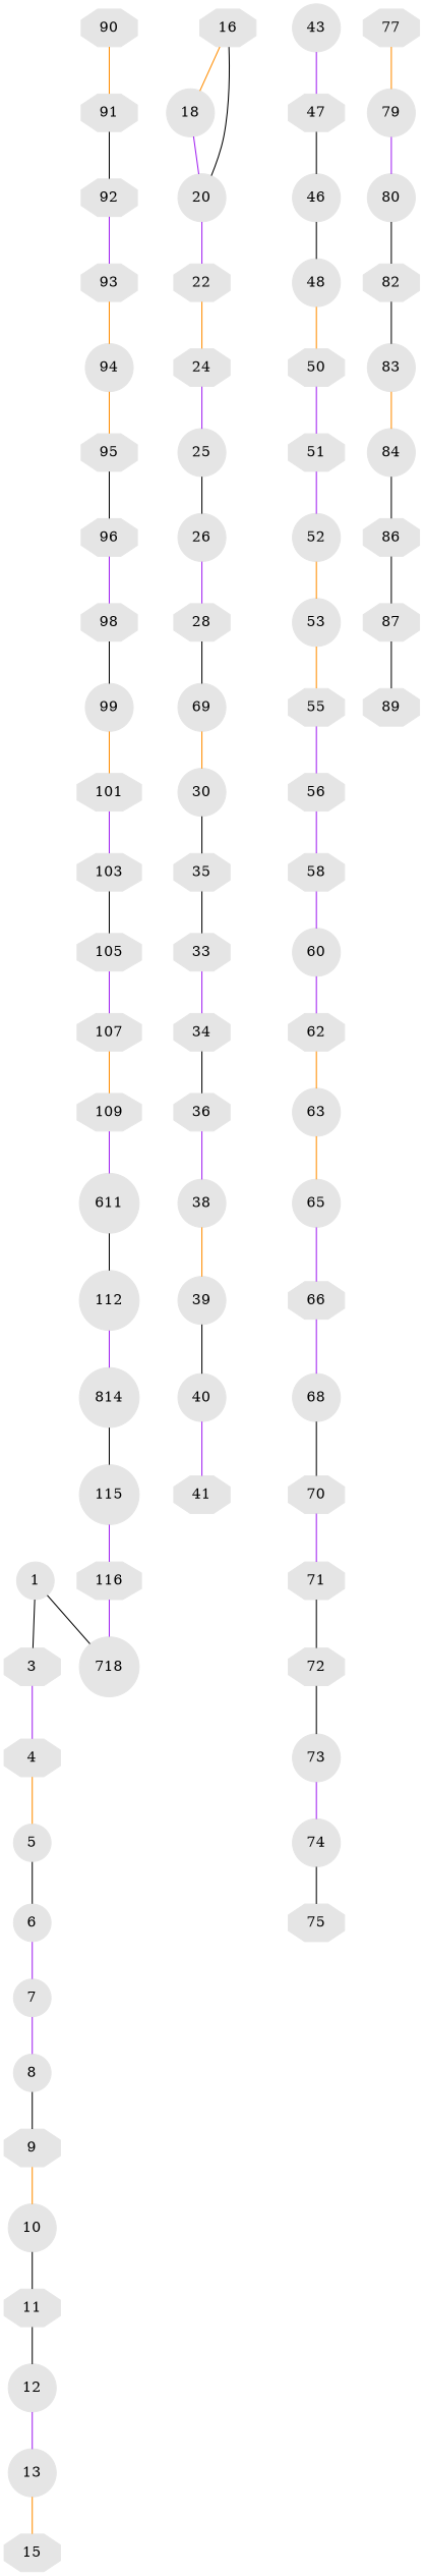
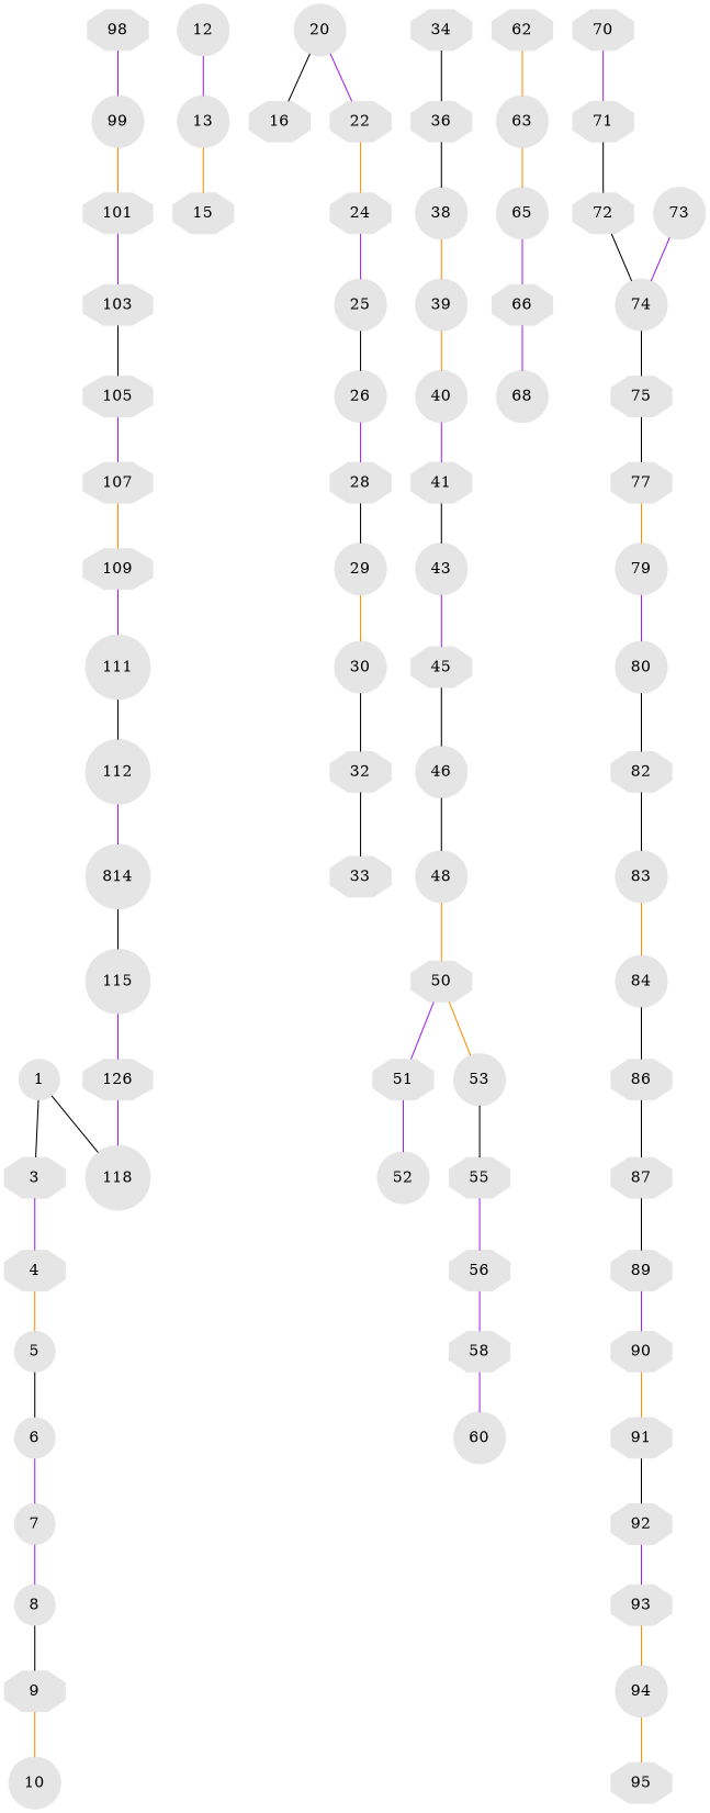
  graph {
    node [color=gray90 shape=octagon style=filled]
    edge [color=black]
    1 [shape=circle super="+2"]
    3
-   118 [shape=circle super="+119" label=718]
+   118 [shape=circle super="+119"]
    4
    5 [shape=circle]
    6 [shape=circle]
    7 [shape=circle]
    8 [shape=circle]
    9
    10 [shape=circle]
-   11
    12 [shape=circle]
    13 [shape=circle super="+14"]
    15
    16 [super="+17"]
-   18 [shape=circle super="+19"]
    20 [shape=circle super="+21"]
    22 [super="+23"]
    24
    25 [shape=circle]
    26 [shape=circle super="+27"]
    28
-   29 [shape=circle label=69]
+   29 [shape=circle]
    30 [shape=circle super="+31"]
-   32 [label=35]
+   32
    33
    34 [super="+35"]
    36 [super="+37"]
    38 [shape=circle]
    39 [shape=circle]
    40 [shape=circle]
    41 [super="+42"]
    43 [shape=circle super="+44"]
-   45 [label=47]
+   45
    46 [shape=circle super="+47"]
    48 [shape=circle super="+49"]
    50
    51
    52 [shape=circle]
    53 [shape=circle super="+54"]
    55
    56 [super="+57"]
    58 [super="+59"]
    60 [shape=circle super="+61"]
    62
    63 [shape=circle super="+64"]
    65 [shape=circle]
    66 [super="+67"]
    68 [shape=circle super="+69"]
    70
    71
    72
    73 [shape=circle]
    74 [shape=circle]
    75 [super="+76"]
    77 [super="+78"]
    79 [shape=circle]
    80 [shape=circle super="+81"]
    82
    83 [shape=circle]
    84 [shape=circle super="+85"]
    86
    87 [super="+88"]
    89
    90
    91
    92
    93
    94 [shape=circle]
    95
-   96 [super="+97"]
    98
    99 [shape=circle super="+100"]
    101 [super="+102"]
    103 [super="+104"]
    105 [super="+106"]
    107 [super="+108"]
    109 [super="+110"]
-   111 [shape=circle label=611]
+   111 [shape=circle]
    112 [shape=circle super="+113"]
    n81 [label=814 shape=circle]
    115 [shape=circle]
-   116 [super="+117"]
+   116 [super="+117" label=126]
    1 -- 3
    1 -- 118
    3 -- 4 [color=purple]
    4 -- 5 [color=darkorange]
    5 -- 6
    6 -- 7 [color=purple]
    7 -- 8 [color=purple]
    8 -- 9
    9 -- 10 [color=darkorange]
-   10 -- 11
-   11 -- 12
    12 -- 13 [color=purple]
    13 -- 15 [color=darkorange]
-   16 -- 18 [color=darkorange]
-   18 -- 20 [color=purple]
    20 -- 16
    20 -- 22 [color=purple]
    22 -- 24 [color=darkorange]
    24 -- 25 [color=purple]
    25 -- 26
    26 -- 28 [color=purple]
    28 -- 29
    29 -- 30 [color=darkorange]
    30 -- 32
    32 -- 33
-   33 -- 34 [color=purple]
    34 -- 36
-   36 -- 38 [color=purple]
+   36 -- 38
    38 -- 39 [color=darkorange]
-   39 -- 40
+   39 -- 40 [color=darkorange]
    40 -- 41 [color=purple]
+   41 -- 43
    43 -- 45 [color=purple]
    45 -- 46
    46 -- 48
    48 -- 50 [color=darkorange]
    50 -- 51 [color=purple]
    51 -- 52 [color=purple]
-   52 -- 53 [color=darkorange]
-   53 -- 55 [color=darkorange]
+   50 -- 53 [color=darkorange]
+   53 -- 55
    55 -- 56 [color=purple]
    56 -- 58 [color=purple]
    58 -- 60 [color=purple]
-   60 -- 62 [color=purple]
    62 -- 63 [color=darkorange]
    63 -- 65 [color=darkorange]
    65 -- 66 [color=purple]
    66 -- 68 [color=purple]
-   68 -- 70
    70 -- 71 [color=purple]
    71 -- 72
-   72 -- 73
+   72 -- 74
    73 -- 74 [color=purple]
    74 -- 75
+   75 -- 77
    77 -- 79 [color=darkorange]
    79 -- 80 [color=purple]
    80 -- 82
    82 -- 83
    83 -- 84 [color=darkorange]
    84 -- 86
    86 -- 87
    87 -- 89
+   89 -- 90 [color=purple]
    90 -- 91 [color=darkorange]
    91 -- 92
    92 -- 93 [color=purple]
    93 -- 94 [color=darkorange]
    94 -- 95 [color=darkorange]
-   95 -- 96
-   96 -- 98 [color=purple]
-   98 -- 99
+   98 -- 99 [color=purple]
    99 -- 101 [color=darkorange]
    101 -- 103 [color=purple]
    103 -- 105
    105 -- 107 [color=purple]
    107 -- 109 [color=darkorange]
    109 -- 111 [color=purple]
    111 -- 112
    112 -- n81 [color=purple]
    n81 -- 115
    115 -- 116 [color=purple]
    116 -- 118 [color=purple]
  }
